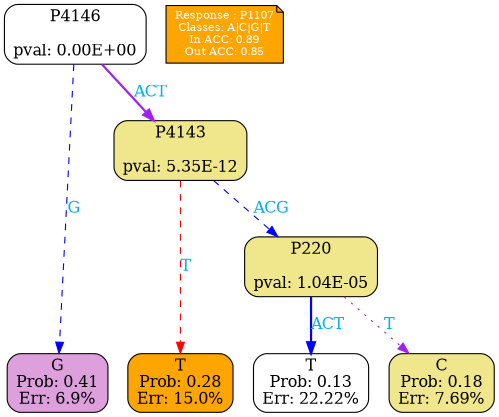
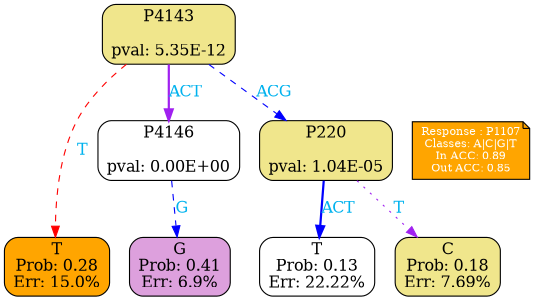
  digraph {
    fontname="DejaVu Serif"
    ranksep=equally
    splines=polylines
    node [color=black fillcolor=khaki fontname="DejaVu Serif" shape=box style="filled, rounded"]
    edge [color=blue fontcolor=deepskyblue2 fontname="DejaVu Serif" style=dashed]
    n1 [fillcolor=white label="T\nProb: 0.13\nErr: 22.22%"]
    n2 [label="C\nProb: 0.18\nErr: 7.69%"]
    n3 [fillcolor=orange label="T\nProb: 0.28\nErr: 15.0%"]
    n4 [fillcolor=plum label="G\nProb: 0.41\nErr: 6.9%"]
    n5 [align=left fillcolor=orange fontcolor=white fontsize=10 label="Response : P1107\nClasses: A|C|G|T\nIn ACC: 0.89\nOut ACC: 0.85\n" shape=note style=filled]
    n6 [fillcolor=white label="P4146\n\npval: 0.00E+00"]
    n7 [label="P4143\n\npval: 5.35E-12"]
    n8 [label="P220\n\npval: 1.04E-05"]
    subgraph sub_1 {
      rank=same
      n1
      n2
      n3
      n4
    }
    subgraph sub_2 {
      rank=same
      n5
      n6
    }
    n6 -> n4 [label=G]
-   n6 -> n7 [color=purple label=ACT style=bold]
+   n7 -> n6 [color=purple label=ACT style=bold]
    n7 -> n3 [color=red label=T]
    n7 -> n8 [label=ACG]
    n8 -> n1 [label=ACT style=bold]
    n8 -> n2 [color=purple label=T style=dotted]
  }
